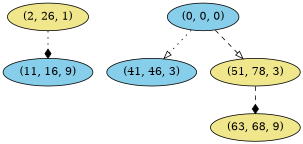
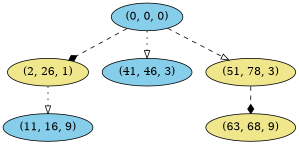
  digraph {
    node [fillcolor=khaki style=filled]
    edge [arrowhead=diamond style=dashed]
    "(2, 26, 1)"
    "(0, 0, 0)" [fillcolor=skyblue]
    "(41, 46, 3)" [fillcolor=skyblue]
    "(51, 78, 3)"
    "(11, 16, 9)" [fillcolor=skyblue]
    "(63, 68, 9)"
-   "(2, 26, 1)" -> "(11, 16, 9)" [style=dotted]
+   "(2, 26, 1)" -> "(11, 16, 9)" [arrowhead=onormal style=dotted]
+   "(0, 0, 0)" -> "(2, 26, 1)"
    "(0, 0, 0)" -> "(41, 46, 3)" [arrowhead=onormal style=dotted]
    "(0, 0, 0)" -> "(51, 78, 3)" [arrowhead=onormal]
    "(51, 78, 3)" -> "(63, 68, 9)"
  }
